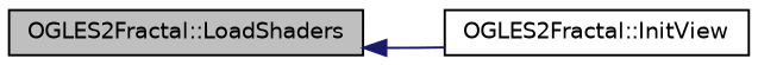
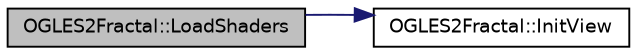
  digraph {
    rankdir=LR
    node [color=black fontname=Helvetica fontsize=10 shape=record style=filled]
    n1 [fillcolor=grey75 fontcolor=black height=0.2 label="OGLES2Fractal::LoadShaders" width=0.4]
    n2 [fillcolor=white height=0.2 label="OGLES2Fractal::InitView" width=0.4]
-   n1 -> n2 [color=midnightblue dir=back fontname=Helvetica fontsize=10 labelfontname=Helvetica labelfontsize=10 style=solid]
+   n2 -> n1 [color=midnightblue dir=back fontname=Helvetica fontsize=10 labelfontname=Helvetica labelfontsize=10 style=solid]
  }
